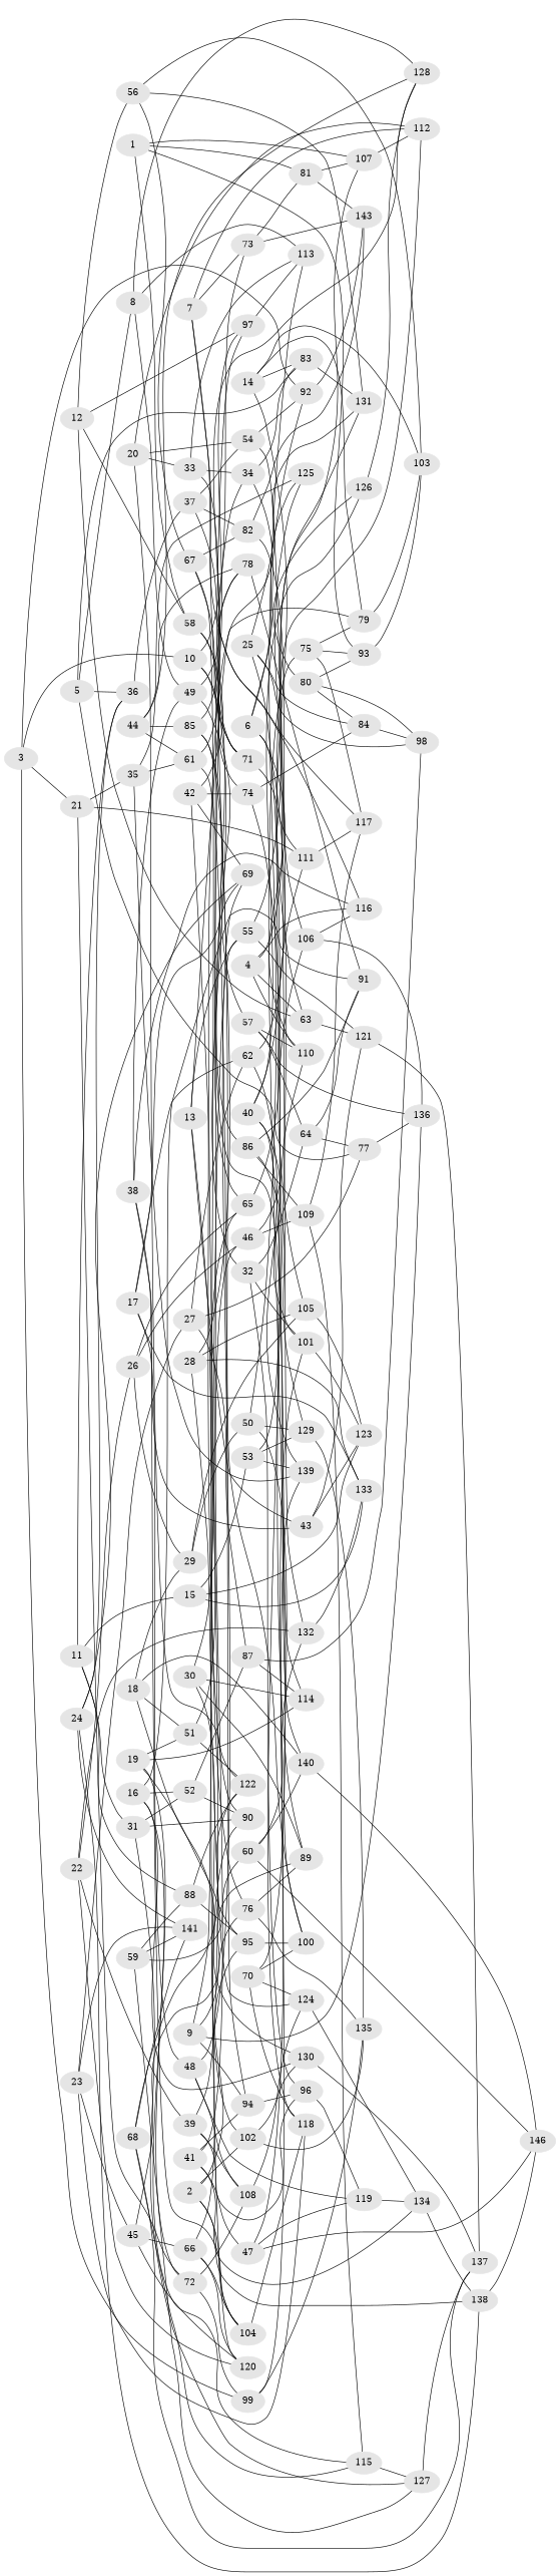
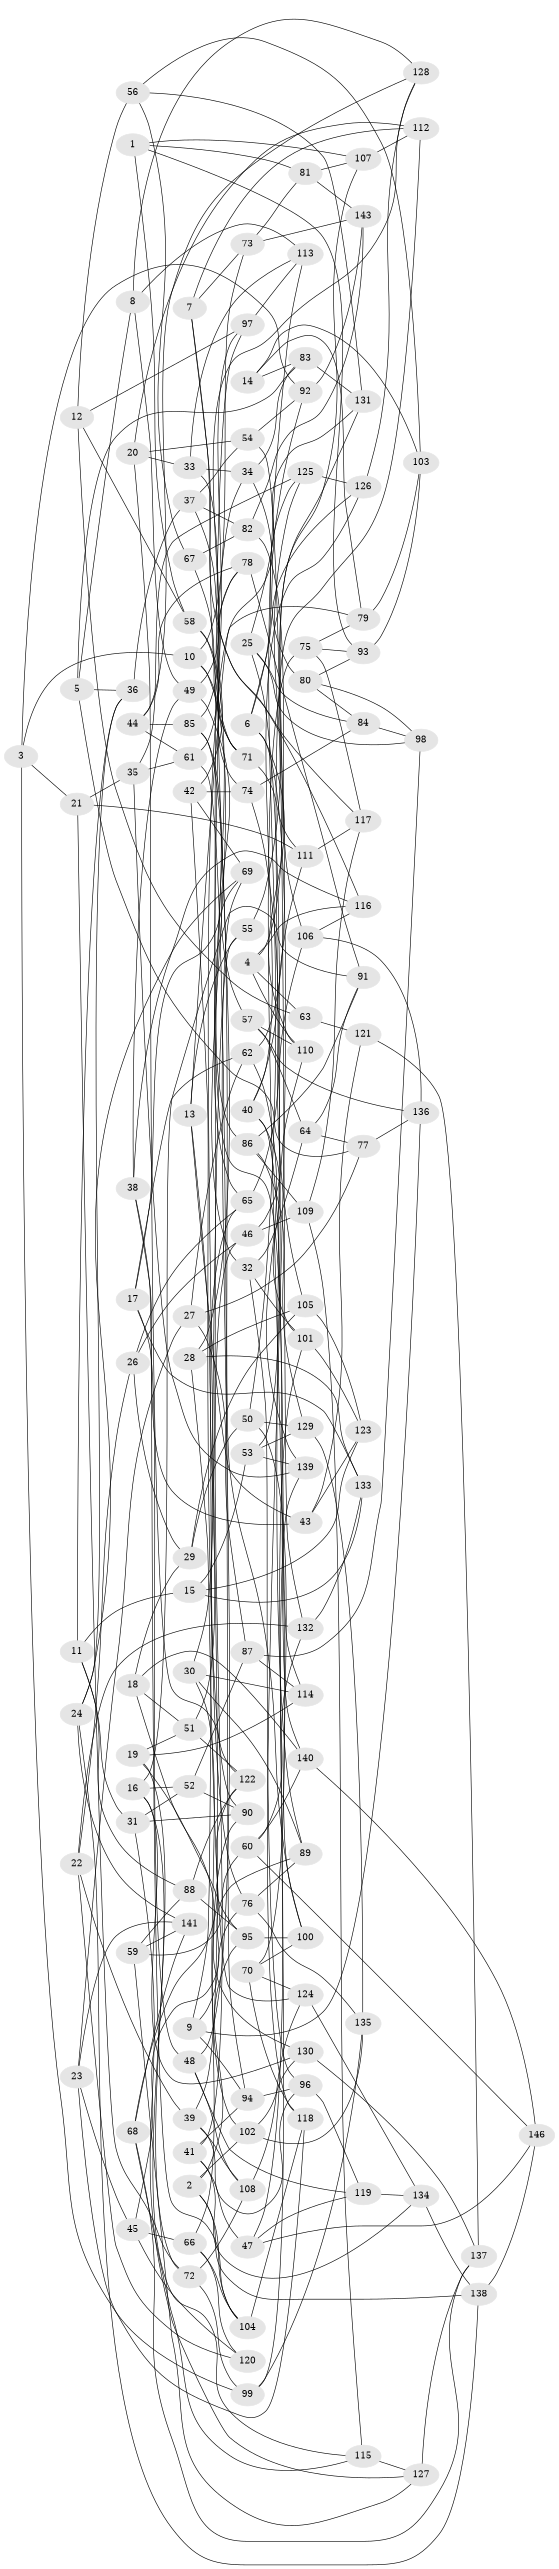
  graph {
    rankdir=LR
    node [color=gray90 style=filled]
    1
    58
    81
    93
    107
    71
    65
    143
    103
    112
    2
    95
    102
    104
    138
    100
    130
    135
    118
    n20 [label=146]
    3
    10
    21
    92
    99
    73
    32
    74
    72
    35
    111
    139
    4
    63
    110
    116
    131
    121
    5
    8
    36
    77
    83
    49
    113
    128
    37
    136
    6
    125
    126
    7
    78
    57
    9
    55
    76
    94
    89
    96
    64
    101
    84
    105
    11
    15
    31
    88
    53
    123
    133
    52
    90
    127
    122
    12
    56
    97
    67
    13
    43
    79
    14
    129
    16
    91
    115
    87
    137
    17
    48
    62
    69
    108
    119
    18
    29
    51
    140
    50
    19
    114
    20
    33
    54
    34
    132
    61
    117
    22
    26
    39
    120
    46
    23
    27
    45
    141
    66
    24
    25
    98
    109
    106
    28
    124
    80
    134
    30
    82
    38
    40
    41
    47
    42
    44
    85
    86
    59
    60
    68
    70
    75
    1 -- 58
    1 -- 81
    1 -- 93
    1 -- 107
    58 -- 71
    58 -- 65
    81 -- 107
    81 -- 143
    93 -- 103
    107 -- 112
    71 -- 111
    65 -- 106
    2 -- 95
    2 -- 102
    2 -- 104
    2 -- 138
    95 -- 100
    102 -- 130
    102 -- 135
    104 -- 118
    138 -- n20
    130 -- 137
    3 -- 10
    3 -- 21
    3 -- 92
    3 -- 99
    10 -- 73
    10 -- 32
    10 -- 74
    21 -- 72
    21 -- 35
    21 -- 111
    92 -- 143
    99 -- 135
    99 -- 139
    73 -- 81
    73 -- 143
    32 -- 96
    32 -- 64
    32 -- 101
    74 -- 84
    74 -- 105
    72 -- 99
    72 -- 108
    35 -- 139
    35 -- 125
    35 -- 61
    111 -- 117
    4 -- 63
    4 -- 110
    4 -- 116
    4 -- 131
    63 -- 121
    121 -- 137
    5 -- 8
    5 -- 36
    5 -- 77
    5 -- 83
    8 -- 49
    8 -- 113
    8 -- 128
    36 -- 37
    77 -- 136
    83 -- 131
    49 -- 78
    49 -- 57
    37 -- 54
    37 -- 117
    37 -- 82
    6 -- 118
    6 -- 110
    6 -- 125
    6 -- 126
+   125 -- 126
    126 -- 128
    7 -- 71
    7 -- 112
    7 -- 73
    7 -- 116
    78 -- 91
    57 -- 110
    57 -- 136
    57 -- 64
    9 -- 136
    9 -- 55
    9 -- 76
    9 -- 94
-   55 -- 121
    55 -- 125
    76 -- 135
    76 -- 89
    94 -- 96
    96 -- 119
    64 -- 77
    64 -- 91
    101 -- 123
    84 -- 98
    105 -- 123
    11 -- 36
    11 -- 15
    11 -- 31
    11 -- 88
    15 -- 53
    15 -- 123
    15 -- 133
    31 -- 52
    31 -- 90
    31 -- 127
    88 -- 95
    88 -- 122
    53 -- 112
    53 -- 139
    53 -- 129
    52 -- 90
    52 -- 87
    127 -- 137
    12 -- 58
    12 -- 63
    12 -- 56
    12 -- 97
    56 -- 103
    56 -- 131
    56 -- 67
    97 -- 113
    67 -- 71
-   67 -- 120
    67 -- 82
    13 -- 55
    13 -- 76
    13 -- 43
    13 -- 79
    43 -- 121
    43 -- 123
    79 -- 103
    14 -- 103
-   14 -- 63
    14 -- 83
    14 -- 79
    129 -- 135
    16 -- 130
    16 -- 52
    16 -- 91
    16 -- 115
    115 -- 127
    87 -- 114
    87 -- 98
    17 -- 133
    17 -- 48
    17 -- 62
    17 -- 69
    48 -- 69
    48 -- 108
    48 -- 119
    62 -- 107
    62 -- 139
    108 -- 124
    119 -- 134
    18 -- 130
    18 -- 29
    18 -- 51
    18 -- 140
    29 -- 105
    29 -- 50
    51 -- 65
    51 -- 122
    140 -- n20
    50 -- 100
    50 -- 113
    50 -- 129
    19 -- 95
    19 -- 72
    19 -- 51
    19 -- 114
    20 -- 112
    20 -- 122
    20 -- 33
    20 -- 54
    33 -- 113
    33 -- 114
    33 -- 34
    54 -- 92
    54 -- 132
    34 -- 83
    34 -- 80
    132 -- 133
    61 -- 128
    61 -- 94
    22 -- 132
    22 -- 26
    22 -- 39
    22 -- 120
    26 -- 65
    26 -- 29
    26 -- 46
    39 -- 131
    39 -- 96
    39 -- 108
    46 -- 110
    46 -- 109
    23 -- 118
    23 -- 27
    23 -- 45
    23 -- 141
    27 -- 77
    27 -- 87
    27 -- 62
    45 -- 89
    45 -- 120
    45 -- 66
    66 -- 104
    66 -- 90
    66 -- 120
    24 -- 138
    24 -- 36
    24 -- 69
    24 -- 141
    25 -- 92
    25 -- 89
    25 -- 84
    25 -- 98
    109 -- 115
    109 -- 117
    106 -- 116
    106 -- 136
    28 -- 105
    28 -- 133
    28 -- 34
    28 -- 124
    124 -- 134
    80 -- 93
    80 -- 84
    80 -- 98
    134 -- 138
    30 -- 102
    30 -- 89
    30 -- 97
    30 -- 114
    82 -- 143
    82 -- 106
    38 -- 104
    38 -- 116
    38 -- 49
    38 -- 43
    40 -- 111
    40 -- 126
    40 -- 101
    40 -- 140
    41 -- 94
    41 -- 46
    41 -- 134
    41 -- 47
    47 -- n20
    47 -- 101
    47 -- 119
    42 -- 74
    42 -- 78
    42 -- 90
    42 -- 69
    44 -- 128
    44 -- 78
    44 -- 61
    44 -- 85
    85 -- 100
    85 -- 97
    85 -- 86
    86 -- 129
    86 -- 91
    86 -- 109
    59 -- 88
    59 -- 127
    59 -- 141
    59 -- 60
    60 -- n20
    60 -- 140
    60 -- 132
    68 -- 122
    68 -- 115
    68 -- 137
    68 -- 141
    70 -- 100
    70 -- 118
    70 -- 124
    70 -- 75
    75 -- 93
    75 -- 79
    75 -- 117
  }
